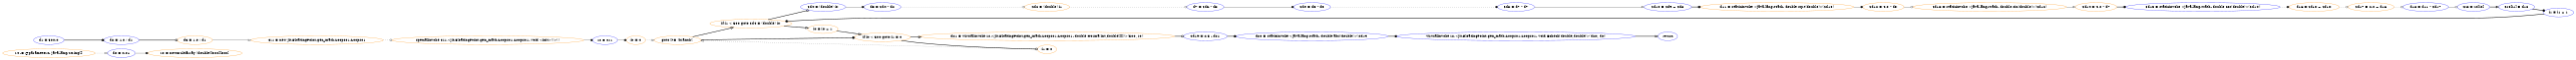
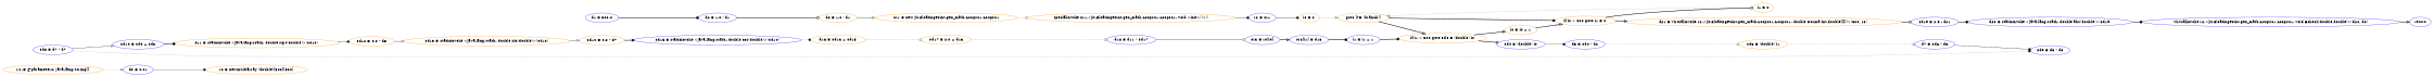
  digraph {
    rankdir=LR
    node [color=blue]
    edge [arrowhead=dot style=bold]
    "d0 = 0.01"
    "r4 := @parameter0: java.lang.String[]" [color=darkorange]
    "r0 = newmultiarray (double)[500][500]" [color=darkorange]
    "d1 = 500.0"
    "d2 = 1.0 / d1"
    "d3 = 1.0 / d1" [color=darkorange]
    "$r1 = new jit.FloatingPoint.gen_math.Loops01.Loops01" [color=darkorange]
    "specialinvoke $r1.<jit.FloatingPoint.gen_math.Loops01.Loops01: void <init>()>()" [color=darkorange]
    "r2 = $r1"
    "i0 = 0" [color=darkorange]
    "goto [?= (branch)]" [color=darkorange]
    "if i1 < 500 goto $d4 = (double) i0" [color=darkorange]
    "if i0 < 500 goto i1 = 0" [color=darkorange]
    "$d4 = (double) i0"
    "i0 = i0 + 1" [color=darkorange]
    "i1 = 0" [color=darkorange]
    "d21 = virtualinvoke r2.<jit.FloatingPoint.gen_math.Loops01.Loops01: double Norma(int,double[][])>(500, r0)" [color=darkorange]
    "d5 = $d4 * d2"
    "$d6 = (double) i1" [color=darkorange]
    "d7 = $d6 * d3"
    "$d9 = d5 * d5"
    "$d8 = d7 * d7"
    "$d10 = $d9 + $d8"
    "d11 = staticinvoke <java.lang.Math: double sqrt(double)>($d10)" [color=darkorange]
    "$d12 = 4.0 * d5" [color=darkorange]
    "$d13 = staticinvoke <java.lang.Math: double sin(double)>($d12)" [color=darkorange]
    "$d14 = 4.0 * d7" [color=darkorange]
    "$d15 = staticinvoke <java.lang.Math: double cos(double)>($d14)"
    "d16 = $d13 + $d15" [color=darkorange]
    "$d17 = 2.0 + d16" [color=darkorange]
    "d18 = d11 * $d17"
    "$r3 = r0[i0]"
    "$r3[i1] = d18"
    "i1 = i1 + 1"
    "$d19 = 2.5 - d21"
    "d20 = staticinvoke <java.lang.Math: double abs(double)>($d19)"
    "virtualinvoke r2.<jit.FloatingPoint.gen_math.Loops01.Loops01: void Echeck(double,double)>(d20, d0)"
    return
    "d0 = 0.01" -> "r0 = newmultiarray (double)[500][500]" [style=solid]
    "r4 := @parameter0: java.lang.String[]" -> "d0 = 0.01" [arrowhead=onormal style=dotted]
    "d1 = 500.0" -> "d2 = 1.0 / d1"
    "d2 = 1.0 / d1" -> "d3 = 1.0 / d1" [arrowhead=odot]
    "d3 = 1.0 / d1" -> "$r1 = new jit.FloatingPoint.gen_math.Loops01.Loops01" [arrowhead=onormal style=solid]
    "$r1 = new jit.FloatingPoint.gen_math.Loops01.Loops01" -> "specialinvoke $r1.<jit.FloatingPoint.gen_math.Loops01.Loops01: void <init>()>()" [arrowhead=odot style=dotted]
    "specialinvoke $r1.<jit.FloatingPoint.gen_math.Loops01.Loops01: void <init>()>()" -> "r2 = $r1" [style=solid]
    "r2 = $r1" -> "i0 = 0" [style=solid]
    "i0 = 0" -> "goto [?= (branch)]" [arrowhead=onormal style=dotted]
    "goto [?= (branch)]" -> "if i1 < 500 goto $d4 = (double) i0" [arrowhead=onormal]
    "goto [?= (branch)]" -> "if i0 < 500 goto i1 = 0"
    "if i1 < 500 goto $d4 = (double) i0" -> "$d4 = (double) i0" [arrowhead=odot]
    "if i1 < 500 goto $d4 = (double) i0" -> "i0 = i0 + 1" [arrowhead=onormal]
    "if i0 < 500 goto i1 = 0" -> "i1 = 0" [arrowhead=odot]
    "if i0 < 500 goto i1 = 0" -> "d21 = virtualinvoke r2.<jit.FloatingPoint.gen_math.Loops01.Loops01: double Norma(int,double[][])>(500, r0)" [arrowhead=onormal]
    "$d4 = (double) i0" -> "d5 = $d4 * d2" [style=solid]
    "i0 = i0 + 1" -> "if i0 < 500 goto i1 = 0" [arrowhead=onormal]
    "i1 = 0" -> "goto [?= (branch)]" [arrowhead=onormal style=dotted]
    "d21 = virtualinvoke r2.<jit.FloatingPoint.gen_math.Loops01.Loops01: double Norma(int,double[][])>(500, r0)" -> "$d19 = 2.5 - d21" [arrowhead=odot]
    "d5 = $d4 * d2" -> "$d6 = (double) i1" [arrowhead=odot style=dotted]
    "$d6 = (double) i1" -> "d7 = $d6 * d3" [arrowhead=odot style=dotted]
    "d7 = $d6 * d3" -> "$d9 = d5 * d5" [style=solid]
-   "$d9 = d5 * d5" -> "$d8 = d7 * d7" [style=dotted]
+   "$d8 = d7 * d7" -> "$d9 = d5 * d5" [style=dotted]
    "$d8 = d7 * d7" -> "$d10 = $d9 + $d8" [arrowhead=onormal style=solid]
    "$d10 = $d9 + $d8" -> "d11 = staticinvoke <java.lang.Math: double sqrt(double)>($d10)"
    "d11 = staticinvoke <java.lang.Math: double sqrt(double)>($d10)" -> "$d12 = 4.0 * d5" [style=solid]
    "$d12 = 4.0 * d5" -> "$d13 = staticinvoke <java.lang.Math: double sin(double)>($d12)" [arrowhead=odot style=solid]
    "$d13 = staticinvoke <java.lang.Math: double sin(double)>($d12)" -> "$d14 = 4.0 * d7" [arrowhead=onormal style=solid]
    "$d14 = 4.0 * d7" -> "$d15 = staticinvoke <java.lang.Math: double cos(double)>($d14)"
    "$d15 = staticinvoke <java.lang.Math: double cos(double)>($d14)" -> "d16 = $d13 + $d15" [style=dotted]
    "d16 = $d13 + $d15" -> "$d17 = 2.0 + d16" [arrowhead=odot style=dotted]
    "$d17 = 2.0 + d16" -> "d18 = d11 * $d17" [arrowhead=odot style=dotted]
    "d18 = d11 * $d17" -> "$r3 = r0[i0]" [arrowhead=odot style=solid]
    "$r3 = r0[i0]" -> "$r3[i1] = d18" [arrowhead=onormal]
    "$r3[i1] = d18" -> "i1 = i1 + 1"
    "i1 = i1 + 1" -> "if i1 < 500 goto $d4 = (double) i0"
    "$d19 = 2.5 - d21" -> "d20 = staticinvoke <java.lang.Math: double abs(double)>($d19)"
    "d20 = staticinvoke <java.lang.Math: double abs(double)>($d19)" -> "virtualinvoke r2.<jit.FloatingPoint.gen_math.Loops01.Loops01: void Echeck(double,double)>(d20, d0)"
    "virtualinvoke r2.<jit.FloatingPoint.gen_math.Loops01.Loops01: void Echeck(double,double)>(d20, d0)" -> return [arrowhead=onormal]
  }
